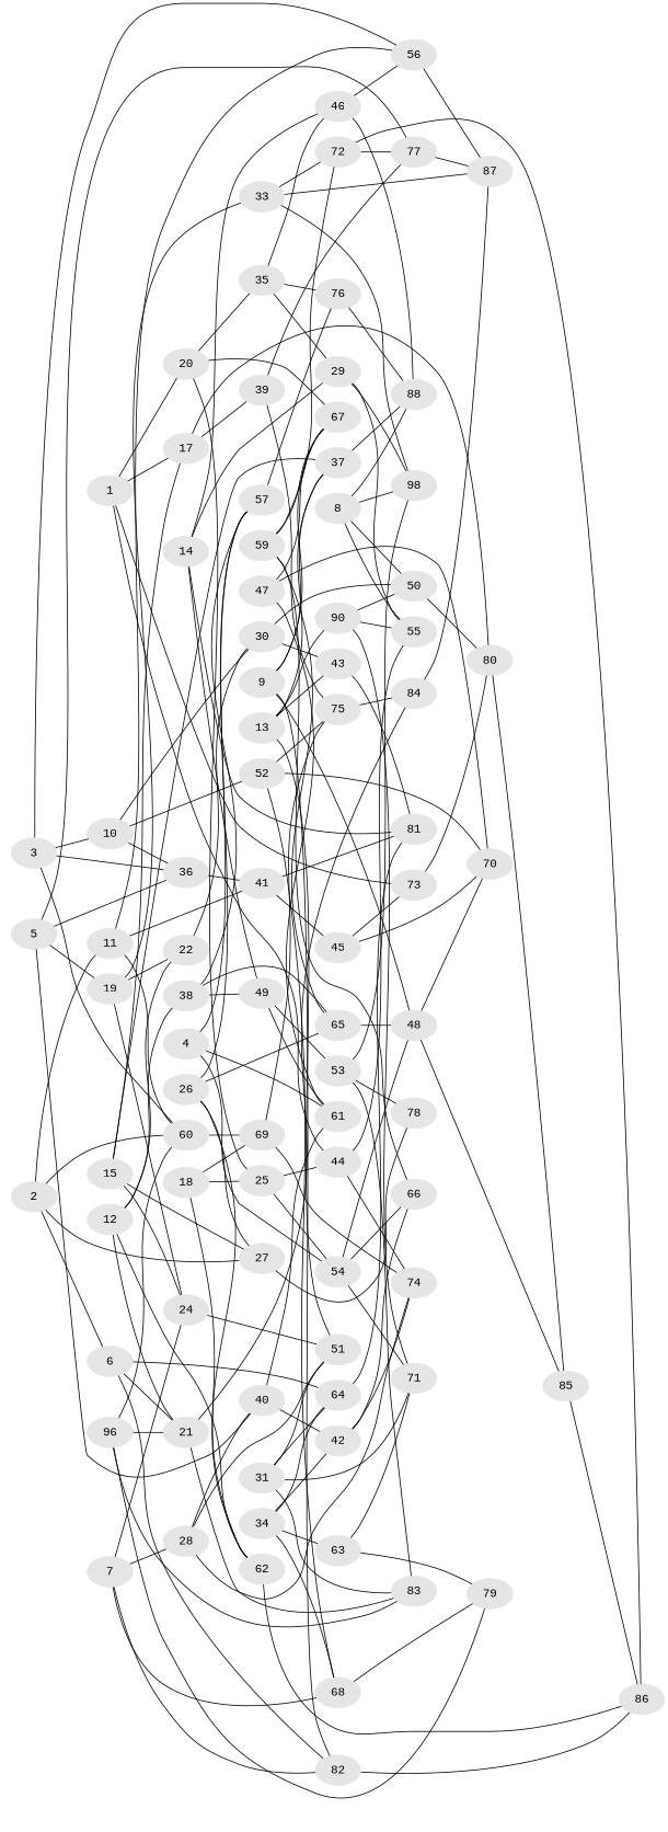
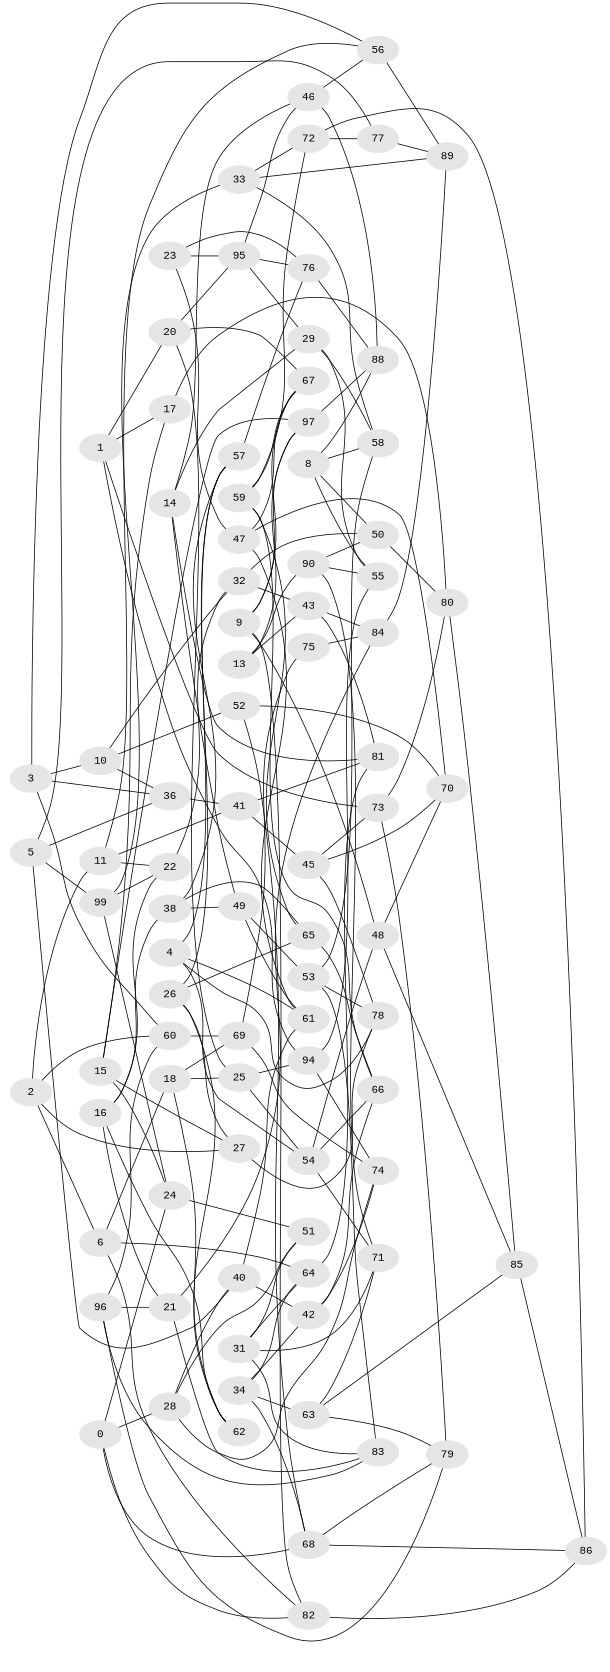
  graph {
    fontname="Liberation Mono"
    rankdir=LR
    node [color=gray90 fontname="Liberation Mono" style=filled]
    edge [fontname="Liberation Mono"]
    1
    17
    20
-   44
+   44 [label=94]
    73
-   39
    80
    67
    25
-   35
+   35 [label=95]
    55
    74
    79
    2
    6
    11
    27
    60
    18
    64
    82
    56
    22
    41
    78
    69
    3
    10
    36
-   32 [label=30]
+   32
    52
-   87
+   87 [label=89]
    4
    54
    57
    61
    48
    71
    66
    76
    5
-   19
+   19 [label=99]
    40
    77
    24
    33
    42
    62
    81
    86
-   7
+   7 [label=0]
    28
    68
    51
    8
    50
-   58 [label=98]
+   58
    88
    9
-   37
+   37 [label=97]
    70
    85
    43
    75
    45
-   12
+   12 [label=16]
    21
    38
    83
    84
    49
    65
    13
    n74 [label=90]
    14
    29
    46
    53
    15
    n80 [label=96]
    72
+   23
    47
    26
    31
    34
    63
    59
    1 -- 17
    1 -- 20
    1 -- 44
    1 -- 73
-   17 -- 39
    17 -- 80
    20 -- 67
    20 -- 25
    20 -- 35
    44 -- 55
    44 -- 74
    73 -- 80
-   39 -- 77
-   39 -- 75
+   73 -- 79
    80 -- 85
    25 -- 44
    25 -- 54
    35 -- 76
    35 -- 29
    35 -- 46
    2 -- 6
    2 -- 11
    2 -- 27
    2 -- 60
-   6 -- 21
+   6 -- 18
    6 -- 64
    6 -- 82
    11 -- 56
-   11 -- 60
+   11 -- 22
    11 -- 41
    27 -- 78
    60 -- 69
    18 -- 25
    18 -- 69
    18 -- 62
    64 -- 81
    82 -- 86
    56 -- 87
    22 -- 32
    41 -- 81
    41 -- 45
    69 -- 74
    69 -- 75
    3 -- 60
    3 -- 56
    3 -- 10
    3 -- 36
    10 -- 36
    10 -- 32
    10 -- 52
    36 -- 41
    32 -- 50
    32 -- 43
    52 -- 68
    52 -- 70
-   52 -- 75
+   4 -- 78
    4 -- 54
    4 -- 57
    4 -- 61
    54 -- 48
    54 -- 71
    54 -- 66
    57 -- 76
    48 -- 70
    48 -- 85
    76 -- 88
    5 -- 36
    5 -- 19
    5 -- 40
    5 -- 77
    19 -- 22
    19 -- 24
    19 -- 33
    40 -- 61
    40 -- 42
    77 -- 87
    24 -- 51
    33 -- 87
    33 -- 58
    33 -- 72
    42 -- 74
    42 -- 66
-   62 -- 86
+   68 -- 86
    7 -- 82
    7 -- 24
    7 -- 28
    7 -- 68
    28 -- 74
    28 -- 40
    28 -- 51
    68 -- 79
    8 -- 55
    8 -- 50
    8 -- 58
    8 -- 88
    50 -- 80
    9 -- 67
    9 -- 82
    9 -- 48
    9 -- 37
    37 -- 88
    85 -- 86
    43 -- 81
+   43 -- 84
    75 -- 84
    45 -- 73
+   45 -- 78
    45 -- 70
    12 -- 22
    12 -- 62
    12 -- 21
    12 -- 38
    21 -- 83
    21 -- 84
    38 -- 57
    38 -- 49
    38 -- 65
    84 -- 87
    49 -- 61
    49 -- 53
-   65 -- 48
-   13 -- 51
+   65 -- 66
    13 -- 37
    13 -- 43
    13 -- n74
    n74 -- 55
    n74 -- 71
    n74 -- 50
    14 -- 81
    14 -- 49
    14 -- 29
    14 -- 46
    29 -- 55
    29 -- 58
    46 -- 56
    46 -- 88
    53 -- 78
    53 -- 58
    53 -- 83
    15 -- 17
    15 -- 27
    15 -- 24
    15 -- 37
    n80 -- 79
    n80 -- 60
    n80 -- 21
    n80 -- 83
    72 -- 77
    72 -- 86
+   23 -- 35
+   23 -- 76
+   23 -- 47
    47 -- 67
    47 -- 61
    47 -- 70
    26 -- 27
    26 -- 57
    26 -- 62
    26 -- 65
    31 -- 64
    31 -- 71
    31 -- 51
    31 -- 83
    34 -- 64
    34 -- 42
    34 -- 68
    34 -- 63
    63 -- 79
    63 -- 71
+   63 -- 85
    59 -- 67
    59 -- 66
    59 -- 65
    59 -- 72
  }
